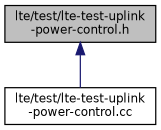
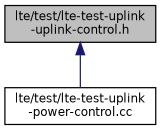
  digraph {
    node [color=black fontname=Helvetica fontsize=10 shape=record style=filled]
-   n1 [fillcolor=grey75 fontcolor=black height=0.2 label="lte/test/lte-test-uplink\l-power-control.h" width=0.4]
+   n1 [fillcolor=grey75 fontcolor=black height=0.2 label="lte/test/lte-test-uplink\l-uplink-control.h" width=0.4]
    n2 [fillcolor=white height=0.2 label="lte/test/lte-test-uplink\l-power-control.cc" width=0.4]
    n1 -> n2 [color=midnightblue dir=back fontname=Helvetica fontsize=10 labelfontname=Helvetica labelfontsize=10 style=solid]
  }
